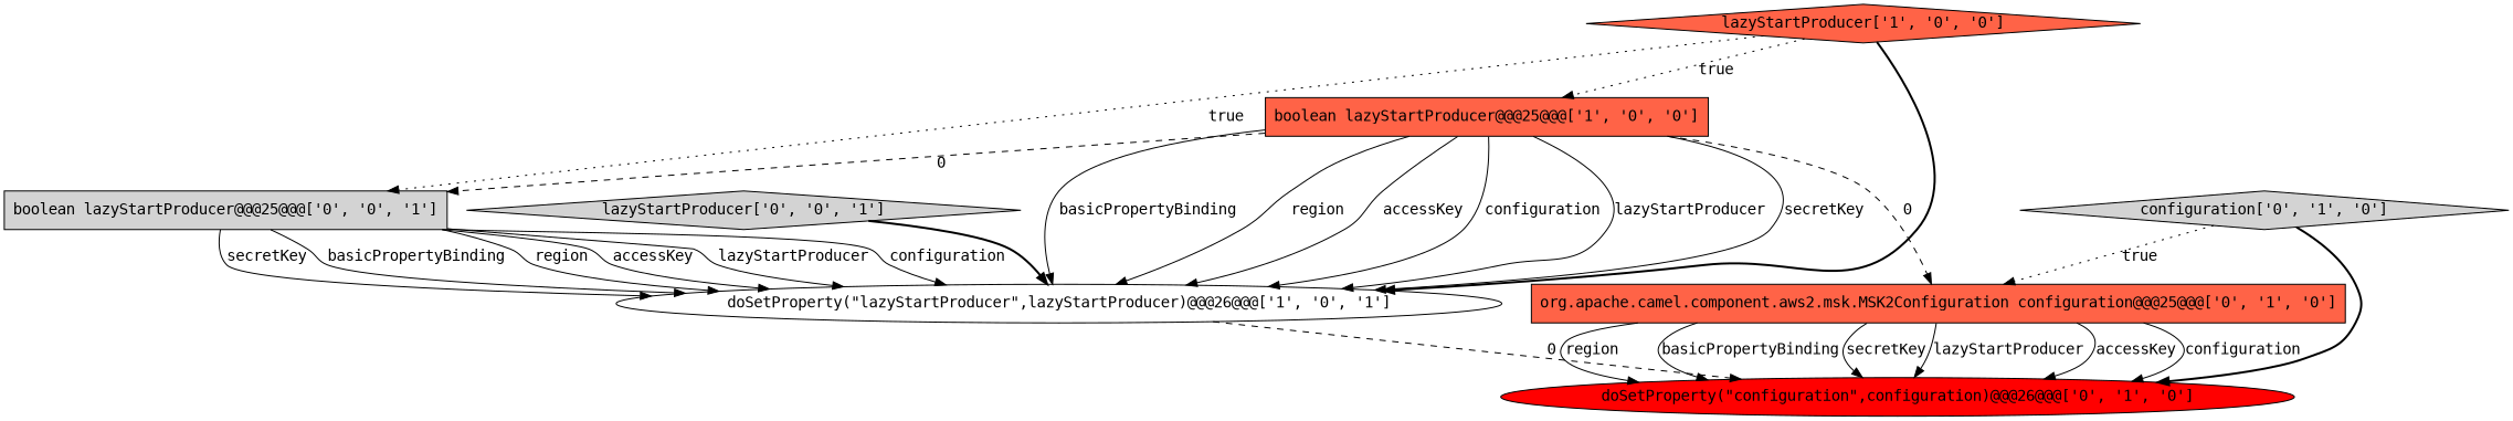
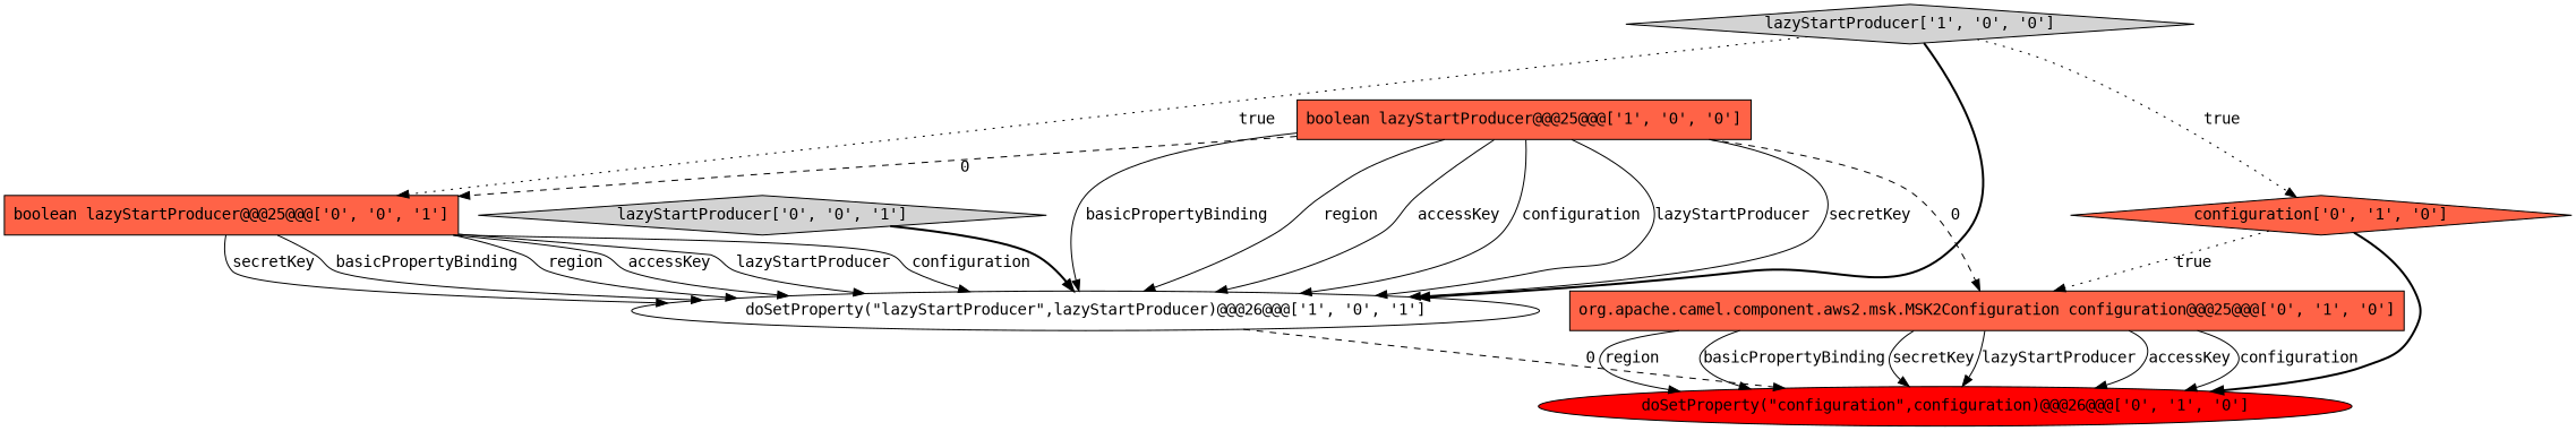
  digraph {
    fontname="DejaVu Sans Mono"
    node [fillcolor=lightgray fontname="DejaVu Sans Mono" shape=diamond style=filled]
    edge [fontname="DejaVu Sans Mono" style=solid]
    n1 [label="lazyStartProducer['0', '0', '1']"]
    n2 [fillcolor=white label="doSetProperty(\"lazyStartProducer\",lazyStartProducer)@@@26@@@['1', '0', '1']" shape=ellipse]
-   n3 [label="boolean lazyStartProducer@@@25@@@['0', '0', '1']" shape=box]
+   n3 [fillcolor=tomato label="boolean lazyStartProducer@@@25@@@['0', '0', '1']" shape=box]
    n4 [fillcolor=red label="doSetProperty(\"configuration\",configuration)@@@26@@@['0', '1', '0']" shape=ellipse]
    n5 [fillcolor=tomato label="org.apache.camel.component.aws2.msk.MSK2Configuration configuration@@@25@@@['0', '1', '0']" shape=box]
-   n6 [label="configuration['0', '1', '0']"]
+   n6 [fillcolor=tomato label="configuration['0', '1', '0']"]
    n7 [fillcolor=tomato label="boolean lazyStartProducer@@@25@@@['1', '0', '0']" shape=box]
-   n8 [fillcolor=tomato label="lazyStartProducer['1', '0', '0']"]
+   n8 [label="lazyStartProducer['1', '0', '0']"]
    n1 -> n2 [style=bold]
    n2 -> n4 [label=0 style=dashed]
    n3 -> n2 [label=region]
    n3 -> n2 [label=accessKey]
    n3 -> n2 [label=lazyStartProducer]
    n3 -> n2 [label=configuration]
    n3 -> n2 [label=secretKey]
    n3 -> n2 [label=basicPropertyBinding]
    n5 -> n4 [label=secretKey]
    n5 -> n4 [label=lazyStartProducer]
    n5 -> n4 [label=accessKey]
    n5 -> n4 [label=configuration]
    n5 -> n4 [label=region]
    n5 -> n4 [label=basicPropertyBinding]
    n6 -> n4 [style=bold]
    n6 -> n5 [label=true style=dotted]
    n7 -> n2 [label=region]
    n7 -> n2 [label=lazyStartProducer]
    n7 -> n2 [label=secretKey]
    n7 -> n2 [label=basicPropertyBinding]
    n7 -> n2 [label=accessKey]
    n7 -> n2 [label=configuration]
    n7 -> n3 [label=0 style=dashed]
    n7 -> n5 [label=0 style=dashed]
    n8 -> n2 [style=bold]
    n8 -> n3 [label=true style=dotted]
-   n8 -> n7 [label=true style=dotted]
+   n8 -> n6 [label=true style=dotted]
  }
